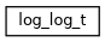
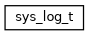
  digraph {
    rankdir=LR
-   n1 [color=black fillcolor=white fontname=Helvetica fontsize=10 height=0.2 label=log_log_t shape=record style=filled width=0.4]
+   n1 [color=black fillcolor=white fontname=Helvetica fontsize=10 height=0.2 label=sys_log_t shape=record style=filled width=0.4]
  }
